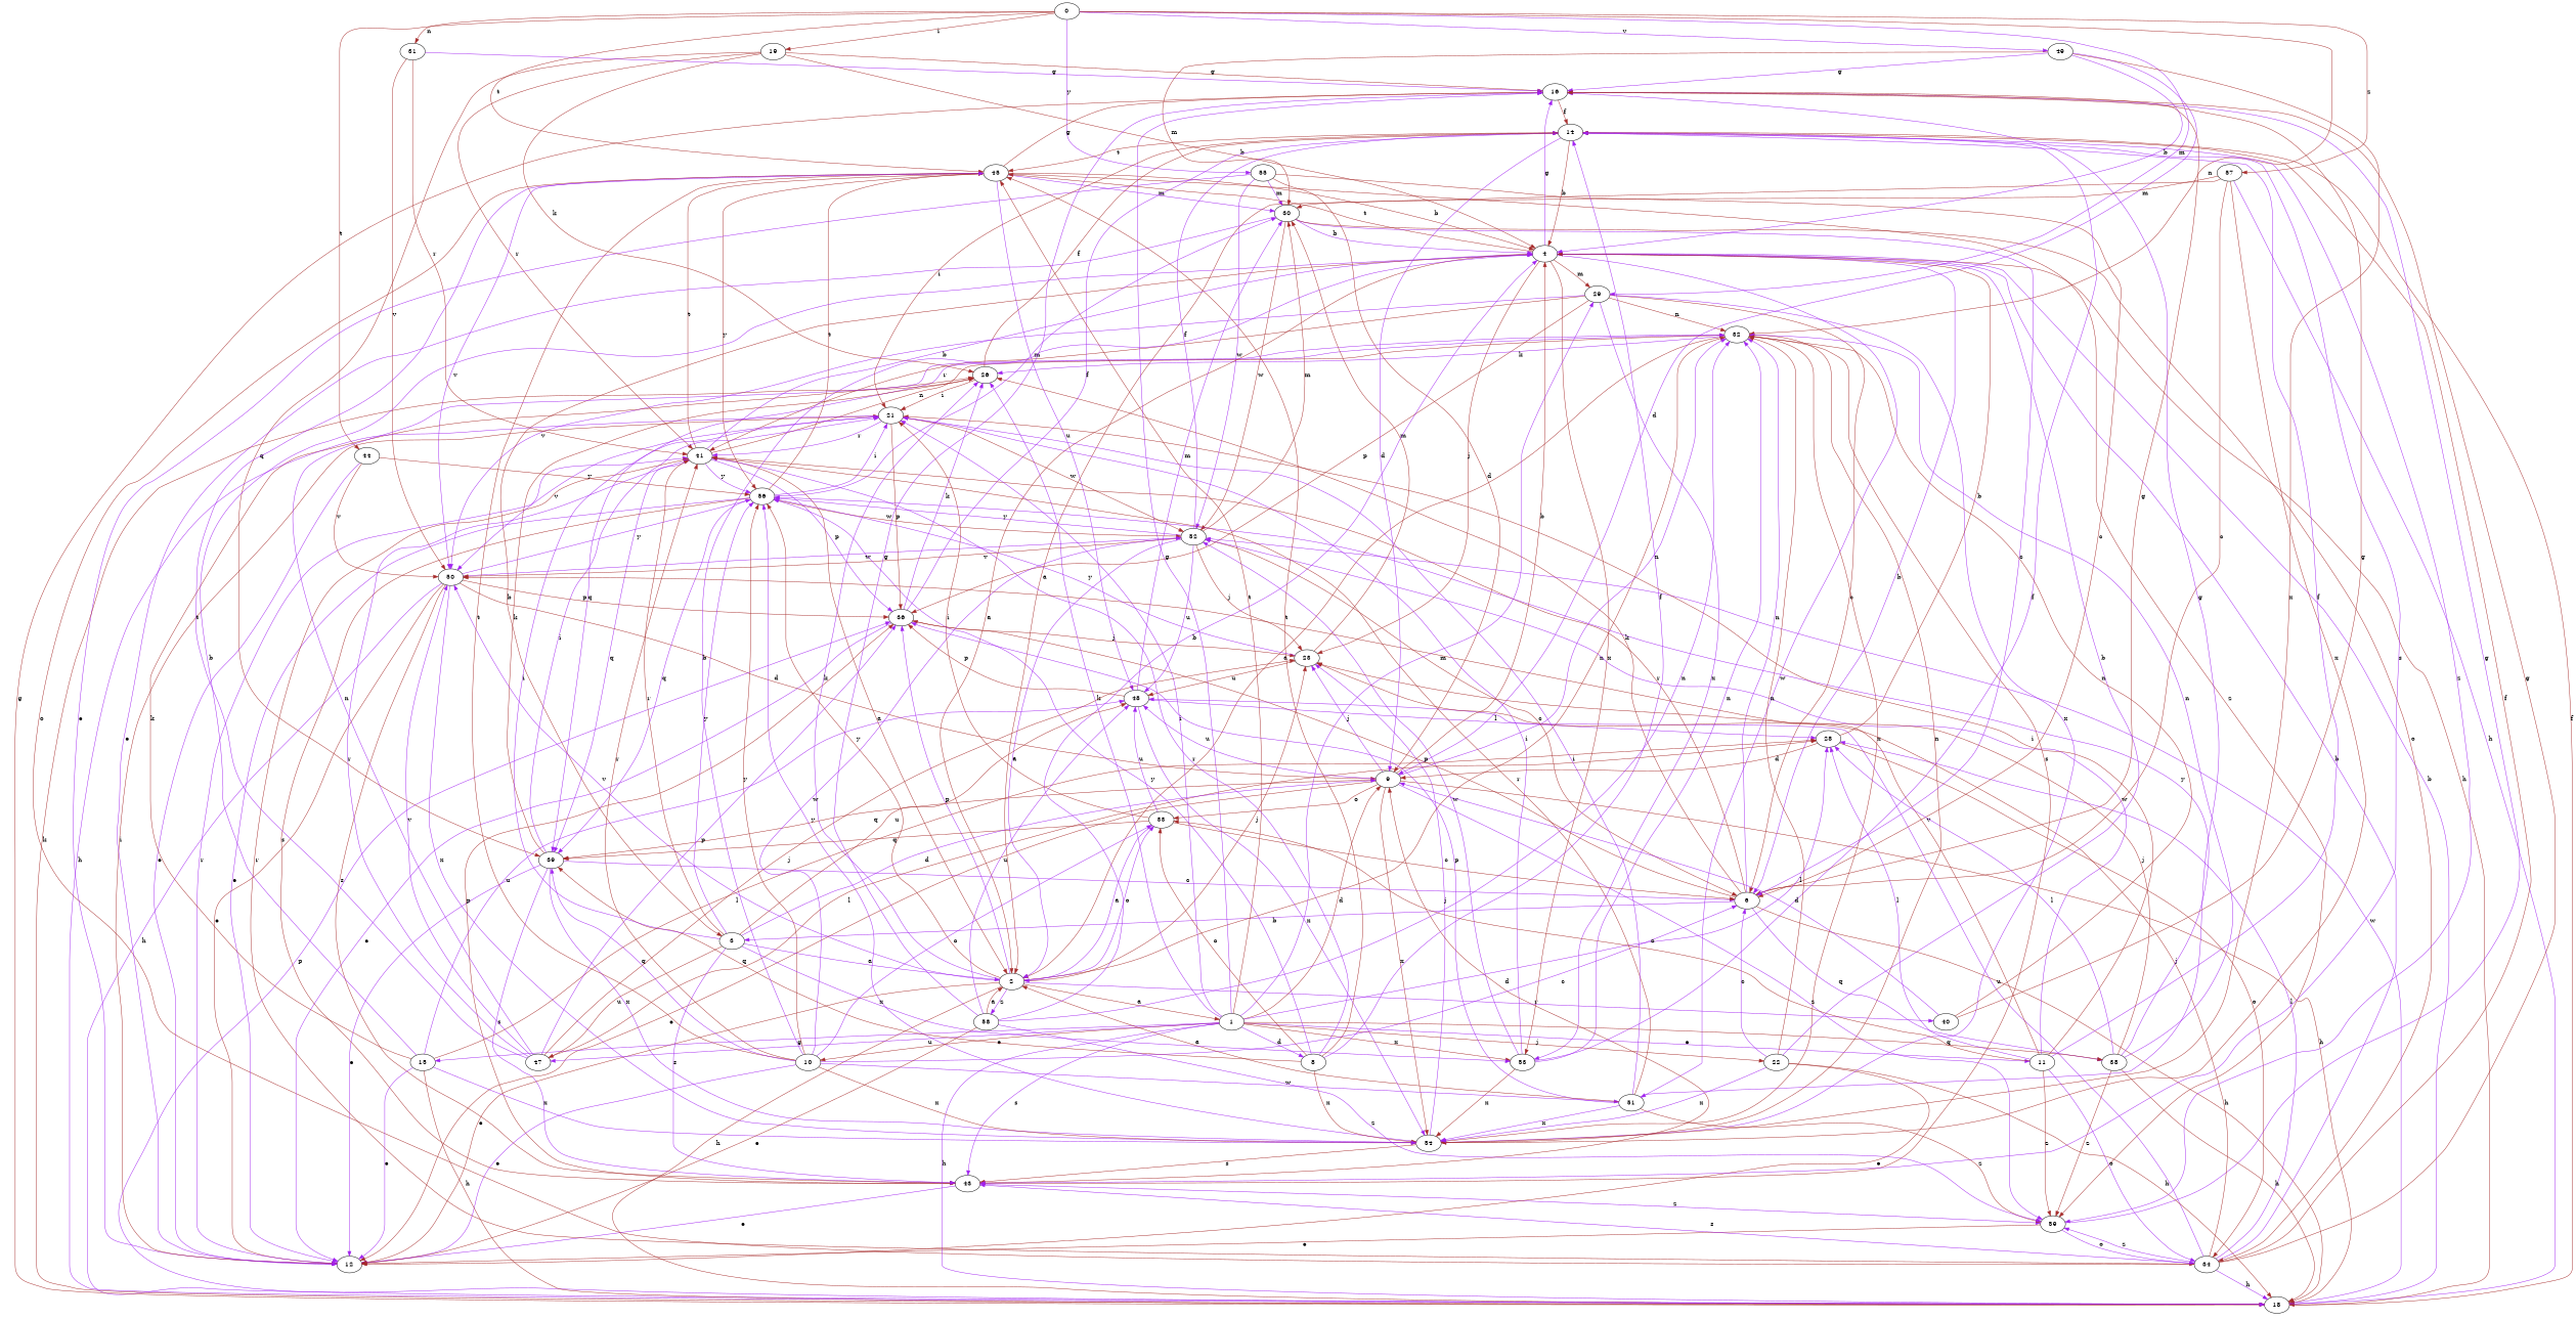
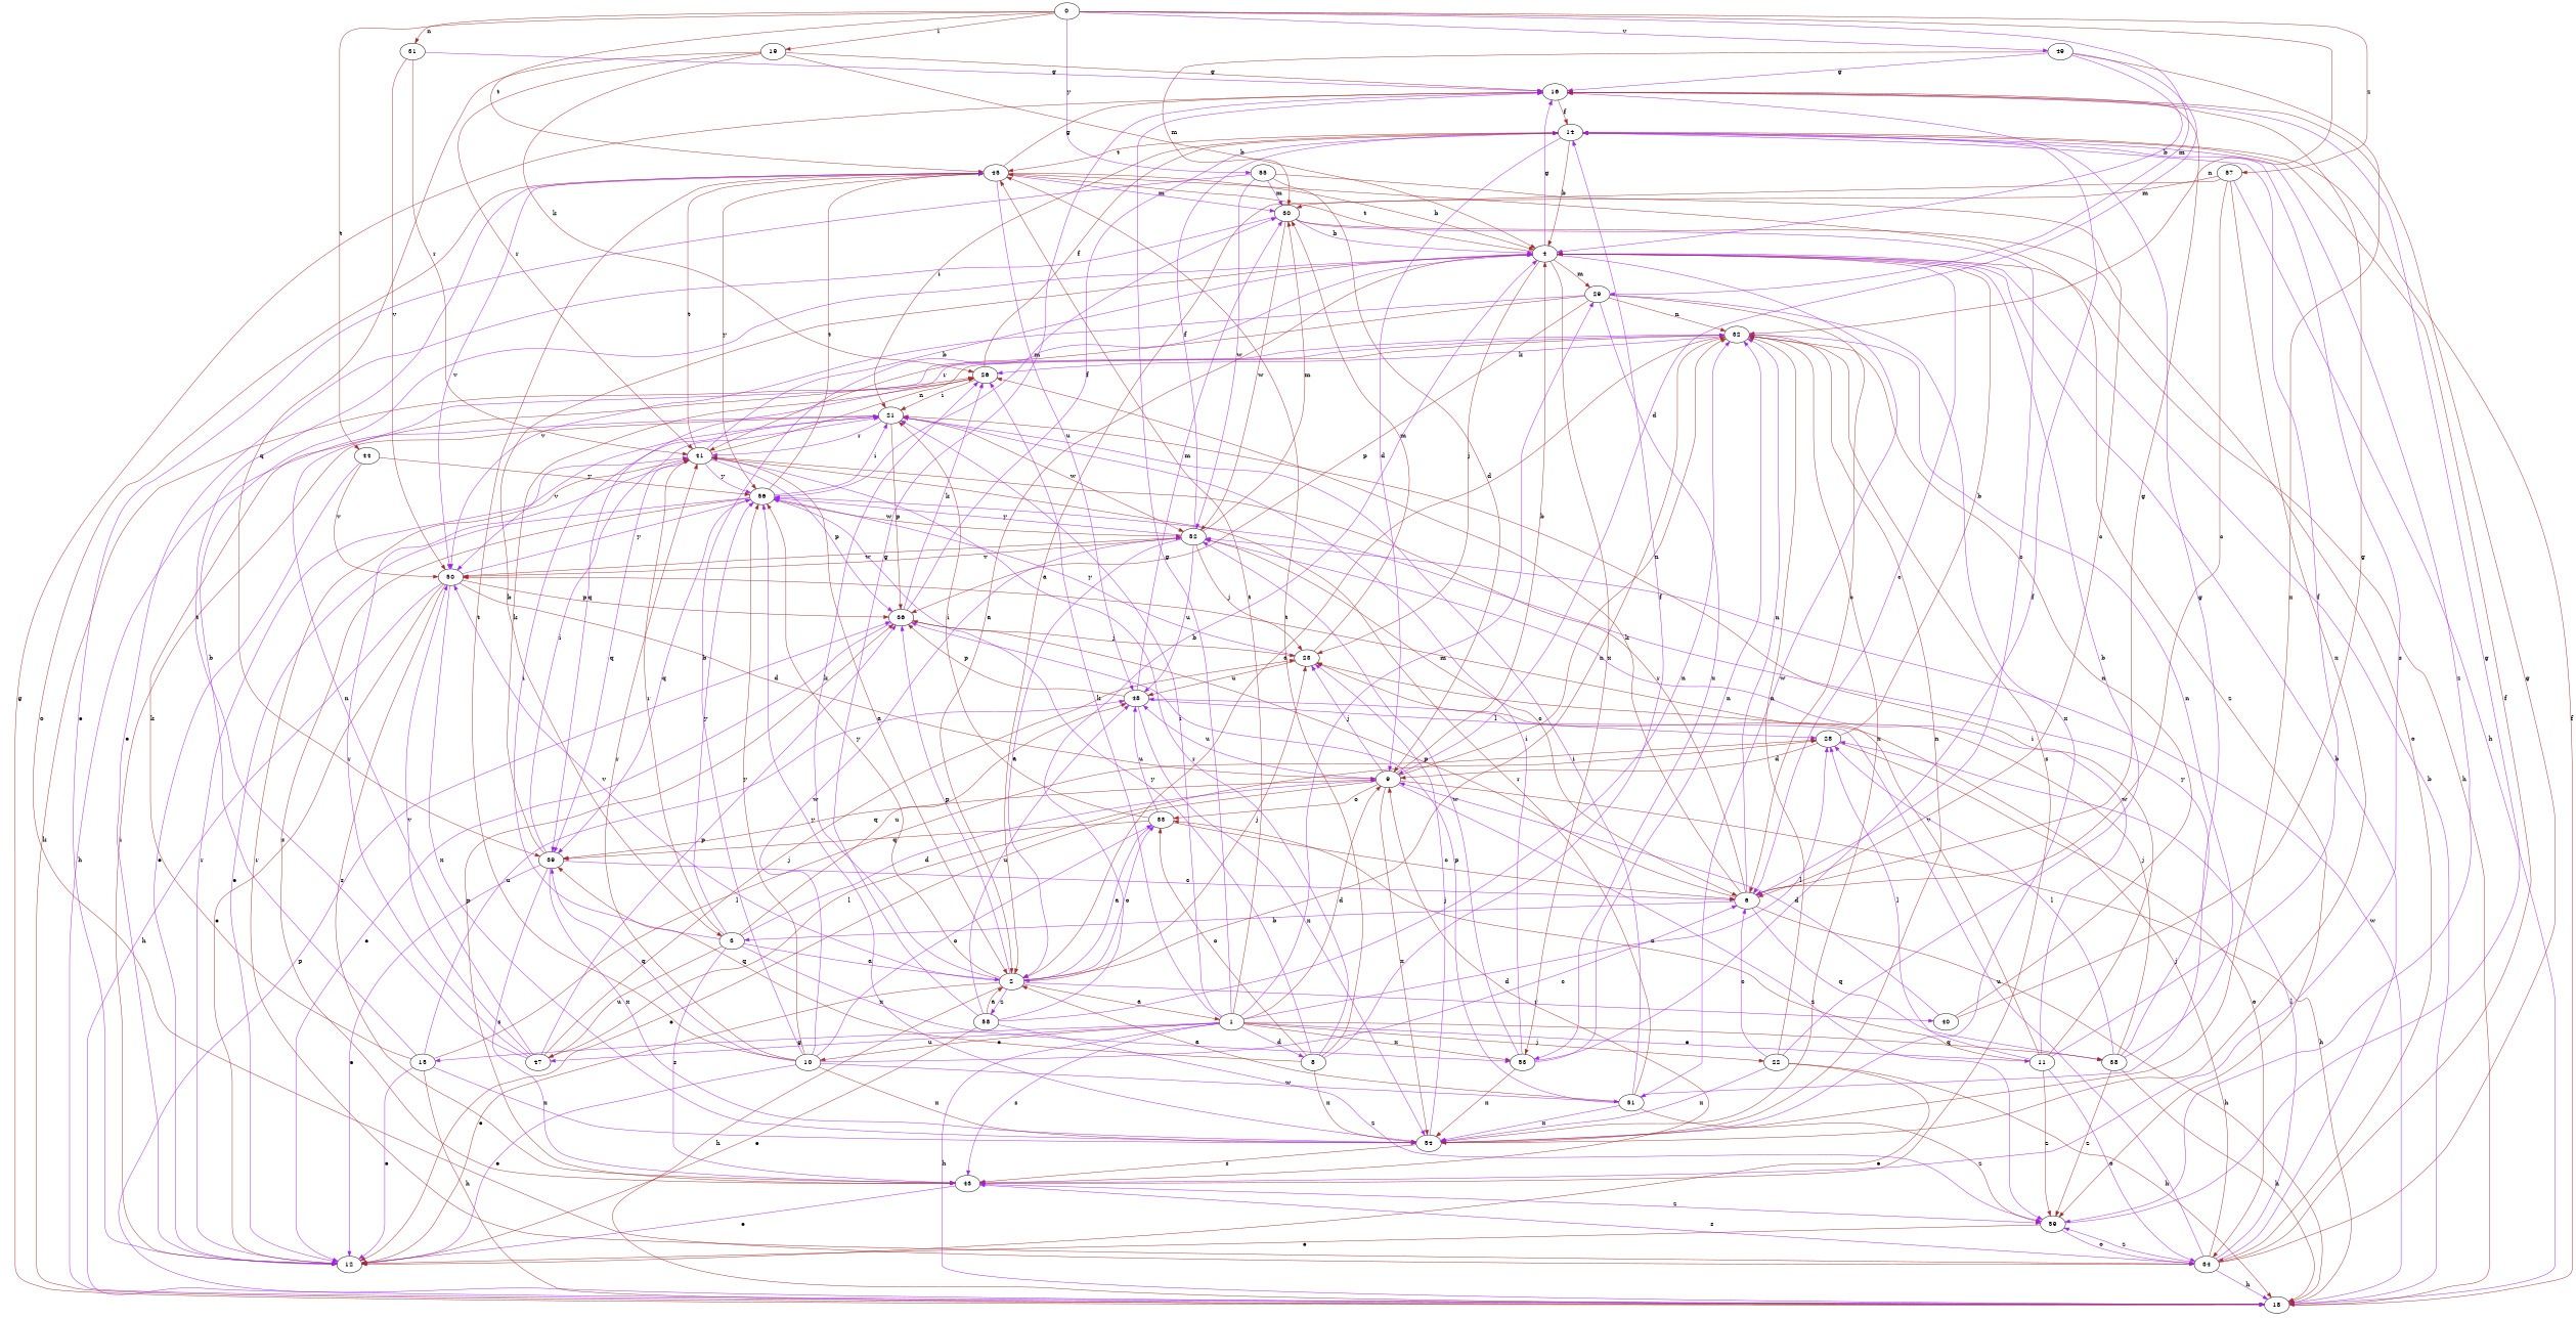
  strict digraph {
    edge [color=purple]
    0
    19
    29
    31
    32
    44
    45
    49
    55
    57
    16
    26
    41
    4
    39
    53
    36
    50
    6
    54
    43
    2
    12
    56
    48
    59
    34
    30
    9
    52
    18
    1
    8
    10
    11
    15
    21
    22
    28
    38
    47
    33
    14
    23
    51
    40
    58
    3
    0 -> 19 [color=brown label=i]
    0 -> 29 [label=m]
    0 -> 31 [color=brown label=n]
    0 -> 32 [color=brown label=n]
    0 -> 44 [color=brown label=t]
    0 -> 45 [color=brown label=t]
    0 -> 49 [label=v]
    0 -> 55 [label=y]
    0 -> 57 [color=brown label=z]
    19 -> 16 [color=brown label=g]
    19 -> 26 [color=brown label=k]
    19 -> 41 [color=brown label=r]
    19 -> 4 [color=brown label=b]
    19 -> 39 [color=brown label=q]
    29 -> 32 [color=brown label=n]
    29 -> 41 [color=brown label=r]
    29 -> 53 [label=x]
    29 -> 36 [color=brown label=p]
    29 -> 50 [label=v]
    29 -> 6 [color=brown label=c]
    29 -> 54 [label=x]
    31 -> 16 [label=g]
    31 -> 41 [color=brown label=r]
    31 -> 50 [color=brown label=v]
    32 -> 26 [label=k]
    32 -> 39 [label=q]
    32 -> 54 [color=brown label=x]
    32 -> 43 [color=brown label=s]
    32 -> 2 [color=brown label=a]
    44 -> 50 [color=brown label=v]
    44 -> 12 [label=e]
    44 -> 56 [color=brown label=y]
    45 -> 16 [color=brown label=g]
    45 -> 4 [color=brown label=b]
    45 -> 50 [label=v]
    45 -> 56 [color=brown label=y]
    45 -> 48 [label=u]
    45 -> 59 [color=brown label=z]
    45 -> 34 [color=brown label=o]
    45 -> 30 [label=m]
    49 -> 16 [label=g]
    49 -> 4 [label=b]
    49 -> 54 [color=brown label=x]
    49 -> 30 [color=brown label=m]
    49 -> 9 [label=d]
    55 -> 6 [color=brown label=c]
    55 -> 12 [label=e]
    55 -> 30 [label=m]
    55 -> 9 [color=brown label=d]
    55 -> 52 [label=w]
    57 -> 6 [color=brown label=c]
    57 -> 54 [color=brown label=x]
    57 -> 2 [color=brown label=a]
    57 -> 30 [color=brown label=m]
    57 -> 18 [label=h]
    16 -> 14 [color=brown label=f]
    26 -> 21 [color=brown label=i]
    26 -> 14 [color=brown label=f]
    41 -> 32 [color=brown label=n]
    41 -> 45 [color=brown label=t]
    41 -> 4 [label=b]
    41 -> 39 [label=q]
    41 -> 36 [label=p]
    41 -> 2 [color=brown label=a]
    41 -> 56 [label=y]
    4 -> 29 [color=brown label=m]
    4 -> 45 [color=brown label=t]
    4 -> 16 [label=g]
    4 -> 53 [color=brown label=x]
-   4 -> 6 [label=b]
+   4 -> 6 [label=c]
    4 -> 2 [color=brown label=a]
    4 -> 18 [color=brown label=h]
    4 -> 23 [color=brown label=j]
    4 -> 51 [label=w]
    4 -> 3 [color=brown label=b]
    39 -> 26 [color=brown label=k]
    39 -> 6 [label=c]
    39 -> 54 [label=x]
    39 -> 43 [label=s]
    39 -> 12 [label=e]
    39 -> 21 [label=i]
    53 -> 32 [label=n]
    53 -> 54 [color=brown label=x]
    53 -> 52 [label=w]
    53 -> 21 [label=i]
    53 -> 14 [label=f]
    36 -> 26 [label=k]
    36 -> 12 [label=e]
    36 -> 14 [label=f]
    36 -> 23 [color=brown label=j]
    50 -> 36 [color=brown label=p]
    50 -> 54 [label=x]
    50 -> 43 [color=brown label=s]
    50 -> 12 [color=brown label=e]
    50 -> 56 [label=y]
    50 -> 9 [color=brown label=d]
-   50 -> 52 [label=w]
+   50 -> 52 [color=brown label=w]
    50 -> 18 [label=h]
    6 -> 32 [label=n]
    6 -> 16 [color=brown label=g]
    6 -> 26 [color=brown label=k]
    6 -> 41 [color=brown label=r]
    6 -> 36 [color=brown label=p]
    6 -> 18 [color=brown label=h]
    6 -> 38 [label=q]
    6 -> 3 [label=b]
    54 -> 32 [color=brown label=n]
    54 -> 43 [color=brown label=s]
    54 -> 56 [label=y]
    54 -> 23 [label=j]
    43 -> 36 [color=brown label=p]
    43 -> 12 [label=e]
    43 -> 59 [label=z]
    43 -> 9 [color=brown label=d]
    2 -> 32 [color=brown label=n]
    2 -> 26 [label=k]
    2 -> 36 [label=p]
    2 -> 50 [label=v]
    2 -> 12 [color=brown label=e]
    2 -> 56 [color=brown label=y]
    2 -> 18 [color=brown label=h]
    2 -> 1 [color=brown label=a]
    2 -> 33 [label=o]
    2 -> 23 [color=brown label=j]
    2 -> 40 [label=r]
    2 -> 58 [label=z]
    12 -> 41 [label=r]
    12 -> 21 [color=brown label=i]
    56 -> 45 [color=brown label=t]
    56 -> 39 [label=q]
    56 -> 43 [color=brown label=s]
    56 -> 12 [label=e]
    56 -> 30 [label=m]
    56 -> 52 [color=brown label=w]
    56 -> 21 [label=i]
    48 -> 36 [color=brown label=p]
    48 -> 54 [label=x]
    48 -> 30 [label=m]
    48 -> 28 [label=l]
    59 -> 16 [label=g]
    59 -> 12 [color=brown label=e]
    59 -> 34 [label=o]
    34 -> 16 [color=brown label=g]
    34 -> 41 [color=brown label=r]
    34 -> 4 [label=b]
    34 -> 43 [label=s]
    34 -> 48 [label=u]
    34 -> 59 [label=z]
    34 -> 18 [label=h]
    34 -> 28 [label=l]
    34 -> 14 [color=brown label=f]
    34 -> 23 [color=brown label=j]
    30 -> 4 [label=b]
    30 -> 6 [label=c]
    30 -> 12 [label=e]
    30 -> 34 [color=brown label=o]
    30 -> 52 [color=brown label=w]
-   9 -> 32 [label=n]
+   9 -> 32 [color=brown label=n]
    9 -> 4 [color=brown label=b]
    9 -> 39 [color=brown label=q]
    9 -> 54 [color=brown label=x]
    9 -> 12 [color=brown label=e]
    9 -> 48 [label=u]
    9 -> 59 [label=z]
    9 -> 18 [color=brown label=h]
    9 -> 33 [color=brown label=o]
    9 -> 23 [label=j]
    52 -> 50 [color=brown label=v]
    52 -> 6 [color=brown label=c]
    52 -> 2 [label=a]
    52 -> 56 [label=y]
    52 -> 48 [label=u]
    52 -> 30 [color=brown label=m]
    52 -> 14 [label=f]
    52 -> 23 [color=brown label=j]
    18 -> 16 [color=brown label=g]
    18 -> 26 [color=brown label=k]
    18 -> 4 [label=b]
    18 -> 36 [label=p]
    18 -> 52 [label=w]
    18 -> 14 [color=brown label=f]
    1 -> 29 [label=m]
    1 -> 45 [color=brown label=t]
    1 -> 16 [label=g]
    1 -> 26 [label=k]
    1 -> 53 [color=brown label=x]
    1 -> 43 [label=s]
    1 -> 9 [color=brown label=d]
    1 -> 18 [label=h]
    1 -> 8 [label=d]
    1 -> 10 [color=brown label=e]
    1 -> 11 [label=e]
    1 -> 15 [label=g]
    1 -> 21 [label=i]
    1 -> 22 [color=brown label=j]
    1 -> 28 [label=l]
    1 -> 38 [color=brown label=q]
    1 -> 47 [label=u]
    8 -> 45 [color=brown label=t]
    8 -> 41 [label=r]
    8 -> 39 [color=brown label=q]
    8 -> 54 [color=brown label=x]
    8 -> 56 [label=y]
    8 -> 33 [color=brown label=o]
    8 -> 14 [label=f]
    10 -> 45 [color=brown label=t]
    10 -> 41 [color=brown label=r]
    10 -> 4 [label=b]
    10 -> 39 [label=q]
    10 -> 6 [label=c]
    10 -> 54 [color=brown label=x]
    10 -> 12 [label=e]
    10 -> 56 [color=brown label=y]
    10 -> 52 [label=w]
    10 -> 33 [label=o]
    10 -> 51 [label=w]
    11 -> 50 [color=brown label=v]
    11 -> 59 [color=brown label=z]
    11 -> 34 [label=o]
    11 -> 52 [label=w]
    11 -> 21 [color=brown label=i]
    11 -> 28 [label=l]
    11 -> 33 [color=brown label=o]
    11 -> 14 [label=f]
    15 -> 26 [color=brown label=k]
    15 -> 4 [label=b]
    15 -> 54 [label=x]
    15 -> 12 [label=e]
    15 -> 48 [label=u]
    15 -> 18 [color=brown label=h]
    15 -> 28 [color=brown label=l]
    21 -> 41 [label=r]
    21 -> 36 [color=brown label=p]
    21 -> 50 [label=v]
    21 -> 52 [color=brown label=w]
    21 -> 18 [label=h]
    22 -> 32 [color=brown label=n]
    22 -> 4 [label=b]
    22 -> 6 [label=c]
    22 -> 54 [label=x]
    22 -> 12 [color=brown label=e]
    22 -> 18 [color=brown label=h]
    28 -> 4 [color=brown label=b]
    28 -> 34 [color=brown label=o]
    28 -> 9 [color=brown label=d]
    38 -> 32 [label=n]
    38 -> 56 [label=y]
    38 -> 59 [color=brown label=z]
    38 -> 18 [color=brown label=h]
    38 -> 28 [label=l]
    38 -> 23 [color=brown label=j]
    47 -> 32 [label=n]
    47 -> 45 [label=t]
    47 -> 41 [label=r]
    47 -> 36 [label=p]
    47 -> 50 [label=v]
    47 -> 28 [color=brown label=l]
    47 -> 23 [color=brown label=j]
    33 -> 39 [color=brown label=q]
    33 -> 6 [color=brown label=c]
    33 -> 2 [label=a]
    33 -> 48 [label=u]
    33 -> 21 [color=brown label=i]
    14 -> 45 [color=brown label=t]
    14 -> 4 [color=brown label=b]
    14 -> 43 [label=s]
    14 -> 59 [label=z]
    14 -> 9 [label=d]
    14 -> 21 [color=brown label=i]
    23 -> 56 [label=y]
    23 -> 48 [color=brown label=u]
    23 -> 30 [color=brown label=m]
    51 -> 16 [label=g]
    51 -> 41 [color=brown label=r]
    51 -> 36 [label=p]
    51 -> 54 [label=x]
    51 -> 2 [color=brown label=a]
    51 -> 59 [color=brown label=z]
    51 -> 21 [label=i]
    40 -> 32 [color=brown label=n]
    40 -> 16 [color=brown label=g]
    40 -> 9 [label=d]
    58 -> 32 [label=n]
    58 -> 16 [label=g]
    58 -> 4 [label=b]
    58 -> 2 [color=brown label=a]
    58 -> 12 [color=brown label=e]
    58 -> 48 [label=u]
    58 -> 59 [label=z]
    3 -> 41 [color=brown label=r]
    3 -> 53 [label=x]
    3 -> 43 [label=s]
    3 -> 2 [label=a]
    3 -> 56 [label=y]
    3 -> 48 [color=brown label=u]
    3 -> 9 [label=d]
    3 -> 21 [label=i]
    3 -> 47 [color=brown label=u]
  }
